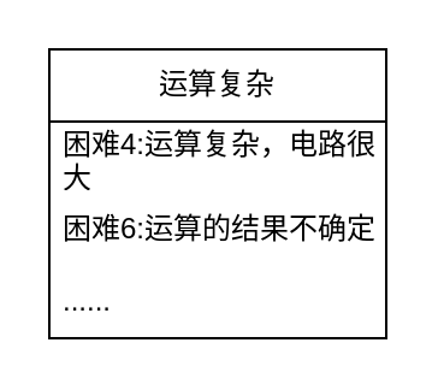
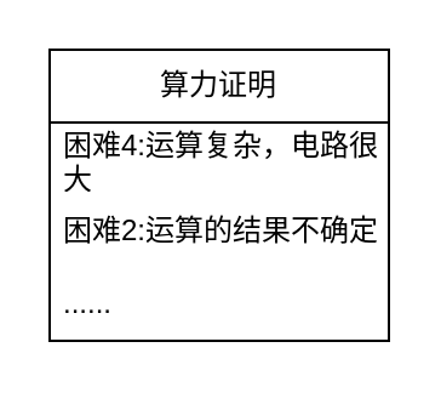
  <mxCell id="0" />
  <mxCell id="1" parent="0" />
- <mxCell id="2" value="运算复杂" style="swimlane;fontStyle=0;childLayout=stackLayout;horizontal=1;startSize=30;horizontalStack=0;resizeParent=1;resizeParentMax=0;resizeLast=0;collapsible=1;marginBottom=0;whiteSpace=wrap;html=1;" vertex="1" parent="1"><mxGeometry x="20" y="20" width="140" height="120" as="geometry" /></mxCell>
+ <mxCell id="2" value="算力证明" style="swimlane;fontStyle=0;childLayout=stackLayout;horizontal=1;startSize=30;horizontalStack=0;resizeParent=1;resizeParentMax=0;resizeLast=0;collapsible=1;marginBottom=0;whiteSpace=wrap;html=1;" vertex="1" parent="1"><mxGeometry x="20" y="20" width="140" height="120" as="geometry" /></mxCell>
  <mxCell id="3" value="困难4:运算复杂，电路很大" style="text;strokeColor=none;fillColor=none;align=left;verticalAlign=middle;spacingLeft=4;spacingRight=4;overflow=hidden;points=[[0,0.5],[1,0.5]];portConstraint=eastwest;rotatable=0;whiteSpace=wrap;html=1;" vertex="1" parent="2"><mxGeometry y="30" width="140" height="30" as="geometry" /></mxCell>
- <mxCell id="4" value="困难6:运算的结果不确定" style="text;strokeColor=none;fillColor=none;align=left;verticalAlign=middle;spacingLeft=4;spacingRight=4;overflow=hidden;points=[[0,0.5],[1,0.5]];portConstraint=eastwest;rotatable=0;whiteSpace=wrap;html=1;" vertex="1" parent="2"><mxGeometry y="60" width="140" height="30" as="geometry" /></mxCell>
+ <mxCell id="4" value="困难2:运算的结果不确定" style="text;strokeColor=none;fillColor=none;align=left;verticalAlign=middle;spacingLeft=4;spacingRight=4;overflow=hidden;points=[[0,0.5],[1,0.5]];portConstraint=eastwest;rotatable=0;whiteSpace=wrap;html=1;" vertex="1" parent="2"><mxGeometry y="60" width="140" height="30" as="geometry" /></mxCell>
  <mxCell id="5" value="......" style="text;strokeColor=none;fillColor=none;align=left;verticalAlign=middle;spacingLeft=4;spacingRight=4;overflow=hidden;points=[[0,0.5],[1,0.5]];portConstraint=eastwest;rotatable=0;whiteSpace=wrap;html=1;" vertex="1" parent="2"><mxGeometry y="90" width="140" height="30" as="geometry" /></mxCell>
